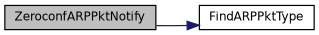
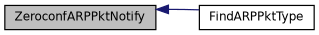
  digraph {
    rankdir=LR
    node [color=black fontname=Helvetica fontsize=10 shape=record style=filled]
    n1 [fillcolor=grey75 fontcolor=black height=0.2 label=ZeroconfARPPktNotify width=0.4]
    n2 [fillcolor=white height=0.2 label=FindARPPktType width=0.4]
-   n1 -> n2 [color=midnightblue fontname=Helvetica fontsize=10 labelfontname=Helvetica labelfontsize=10 style=solid]
+   n2 -> n1 [color=midnightblue fontname=Helvetica fontsize=10 labelfontname=Helvetica labelfontsize=10 style=solid]
  }
